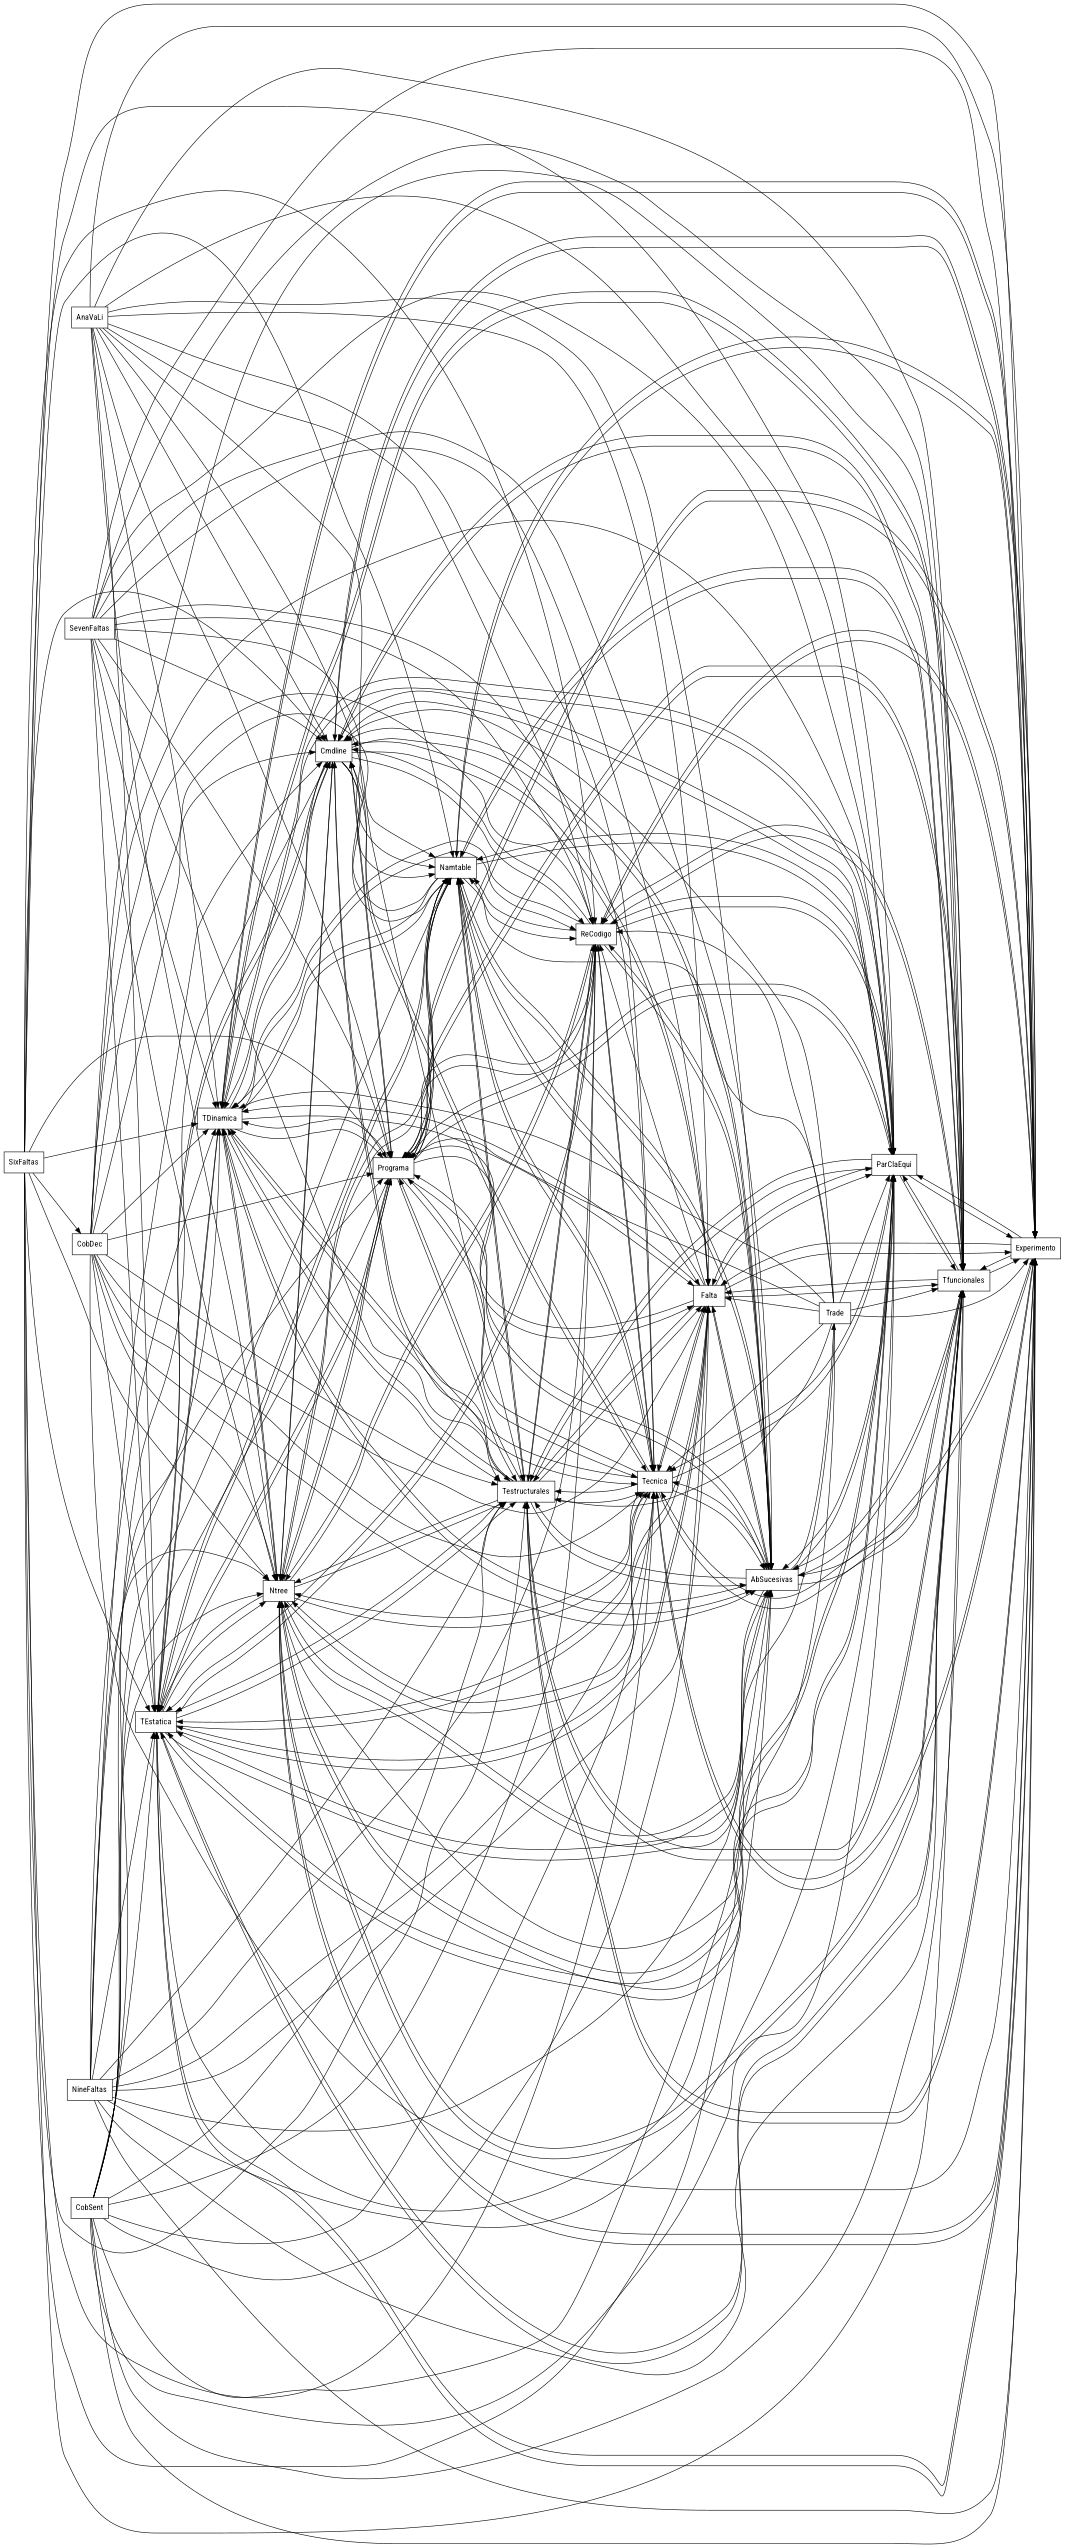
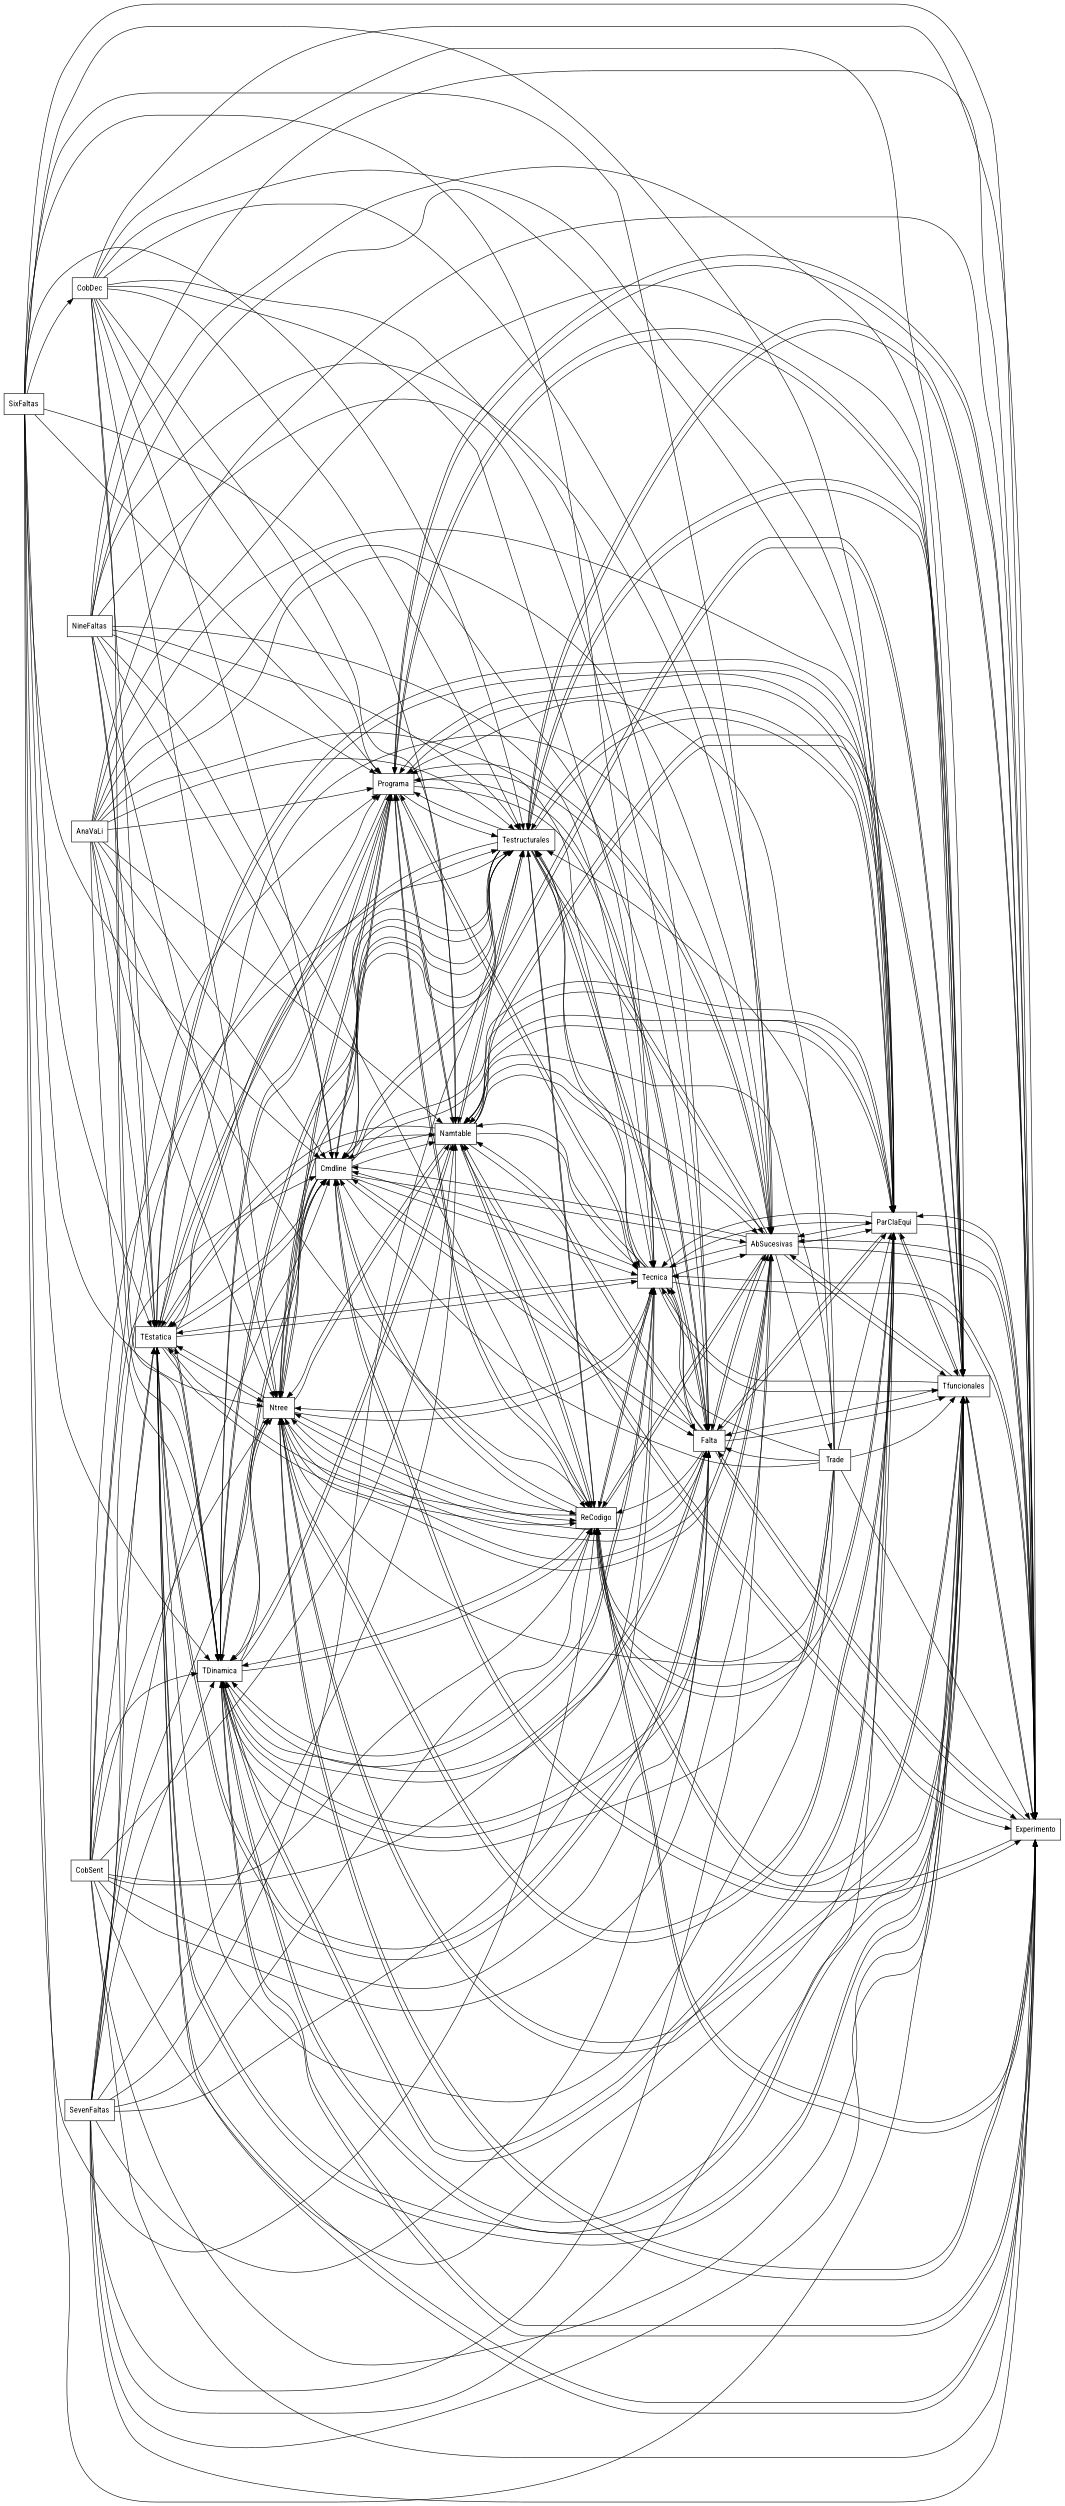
  digraph {
    fontname="Roboto Condensed"
    rankdir=LR
    node [fontname="Roboto Condensed" shape=box]
    edge [arrowhead=normal fontname="Roboto Condensed"]
    n1 [label=TEstatica]
    n2 [label=TDinamica]
    n3 [label=Experimento]
    n4 [label=Tfuncionales]
    n5 [label=ParClaEqui]
    n6 [label=AbSucesivas]
    n7 [label=Falta]
    n8 [label=Tecnica]
    n9 [label=ReCodigo]
    n10 [label=Testructurales]
    n11 [label=Namtable]
    n12 [label=Programa]
    n13 [label=Cmdline]
    n14 [label=Ntree]
    n15 [label=Trade]
    n16 [label=CobDec]
    n17 [label=SixFaltas]
    n18 [label=NineFaltas]
    n19 [label=SevenFaltas]
    n20 [label=AnaVaLi]
    n21 [label=CobSent]
    n1 -> n2
    n1 -> n3
    n1 -> n4
    n1 -> n5
    n1 -> n6
    n1 -> n7
    n1 -> n8
    n1 -> n9
    n1 -> n10
    n1 -> n11
    n1 -> n12
    n1 -> n13
    n1 -> n14
    n2 -> n1
    n2 -> n3
    n2 -> n4
    n2 -> n5
    n2 -> n6
    n2 -> n7
    n2 -> n8
    n2 -> n9
    n2 -> n10
    n2 -> n11
    n2 -> n12
    n2 -> n13
    n2 -> n14
    n3 -> n1
    n3 -> n2
    n3 -> n4
    n3 -> n5
    n3 -> n6
    n3 -> n7
    n3 -> n8
    n3 -> n9
    n3 -> n10
    n3 -> n11
    n3 -> n12
    n3 -> n13
    n3 -> n14
    n4 -> n1
    n4 -> n2
    n4 -> n3
    n4 -> n5
    n4 -> n6
    n4 -> n7
    n4 -> n8
    n4 -> n9
    n4 -> n10
    n4 -> n11
    n4 -> n12
    n4 -> n13
    n4 -> n14
    n5 -> n1
    n5 -> n2
    n5 -> n3
    n5 -> n4
    n5 -> n6
    n5 -> n7
    n5 -> n8
    n5 -> n9
    n5 -> n10
    n5 -> n11
    n5 -> n12
    n5 -> n13
    n5 -> n14
-   n6 -> n1
    n6 -> n2
    n6 -> n3
    n6 -> n4
    n6 -> n5
    n6 -> n7
    n6 -> n8
    n6 -> n9
    n6 -> n10
    n6 -> n11
    n6 -> n12
    n6 -> n13
    n6 -> n14
    n6 -> n15
    n7 -> n1
    n7 -> n2
    n7 -> n3
    n7 -> n4
    n7 -> n5
    n7 -> n6
    n7 -> n8
    n7 -> n9
    n7 -> n10
    n7 -> n11
    n7 -> n12
    n7 -> n13
    n7 -> n14
    n8 -> n1
    n8 -> n2
    n8 -> n3
    n8 -> n4
    n8 -> n5
    n8 -> n6
    n8 -> n7
    n8 -> n9
    n8 -> n10
    n8 -> n11
    n8 -> n12
    n8 -> n13
    n8 -> n14
    n9 -> n1
    n9 -> n2
    n9 -> n3
    n9 -> n4
    n9 -> n5
    n9 -> n6
    n9 -> n8
    n9 -> n10
    n9 -> n11
    n9 -> n12
    n9 -> n13
    n9 -> n14
    n10 -> n1
    n10 -> n2
    n10 -> n3
    n10 -> n4
    n10 -> n5
    n10 -> n6
    n10 -> n7
    n10 -> n8
    n10 -> n9
    n10 -> n11
    n10 -> n12
    n10 -> n13
    n10 -> n14
    n11 -> n1
    n11 -> n2
    n11 -> n3
    n11 -> n4
    n11 -> n5
    n11 -> n6
    n11 -> n7
    n11 -> n8
    n11 -> n9
    n11 -> n10
    n11 -> n12
    n11 -> n13
    n11 -> n14
    n12 -> n1
    n12 -> n2
    n12 -> n3
    n12 -> n4
    n12 -> n5
    n12 -> n6
    n12 -> n7
    n12 -> n8
    n12 -> n9
    n12 -> n10
    n12 -> n11
    n12 -> n13
    n12 -> n14
    n13 -> n1
    n13 -> n2
    n13 -> n3
    n13 -> n4
    n13 -> n5
    n13 -> n6
    n13 -> n7
    n13 -> n8
    n13 -> n9
    n13 -> n10
    n13 -> n11
    n13 -> n12
    n13 -> n14
    n14 -> n1
    n14 -> n2
    n14 -> n3
    n14 -> n4
    n14 -> n5
    n14 -> n6
    n14 -> n7
    n14 -> n8
    n14 -> n9
    n14 -> n10
    n14 -> n11
    n14 -> n12
    n14 -> n13
    n15 -> n1
    n15 -> n2
    n15 -> n3
    n15 -> n4
    n15 -> n5
    n15 -> n7
    n15 -> n8
    n15 -> n9
    n15 -> n10
    n15 -> n11
    n15 -> n12
    n15 -> n13
    n15 -> n14
    n16 -> n1
    n16 -> n2
    n16 -> n3
    n16 -> n4
    n16 -> n5
    n16 -> n6
    n16 -> n7
    n16 -> n8
-   n16 -> n9
    n16 -> n10
    n16 -> n11
    n16 -> n12
    n16 -> n13
    n16 -> n14
    n17 -> n1
    n17 -> n2
    n17 -> n3
    n17 -> n4
    n17 -> n5
    n17 -> n6
    n17 -> n8
    n17 -> n9
    n17 -> n10
    n17 -> n11
    n17 -> n12
    n17 -> n13
    n17 -> n14
    n17 -> n16
    n18 -> n1
    n18 -> n2
    n18 -> n3
    n18 -> n4
    n18 -> n5
    n18 -> n6
    n18 -> n7
    n18 -> n8
    n18 -> n9
    n18 -> n10
    n18 -> n12
    n18 -> n13
    n18 -> n14
    n19 -> n1
    n19 -> n2
    n19 -> n3
    n19 -> n4
    n19 -> n5
    n19 -> n6
    n19 -> n7
    n19 -> n8
    n19 -> n9
    n19 -> n10
    n19 -> n11
    n19 -> n12
    n19 -> n13
    n19 -> n14
    n20 -> n1
    n20 -> n2
    n20 -> n3
    n20 -> n4
    n20 -> n5
    n20 -> n6
    n20 -> n7
    n20 -> n8
    n20 -> n9
    n20 -> n10
    n20 -> n11
    n20 -> n12
    n20 -> n13
    n20 -> n14
    n21 -> n1
    n21 -> n2
    n21 -> n3
    n21 -> n4
    n21 -> n5
    n21 -> n6
    n21 -> n7
    n21 -> n8
    n21 -> n9
    n21 -> n10
    n21 -> n11
    n21 -> n12
    n21 -> n13
    n21 -> n14
  }
